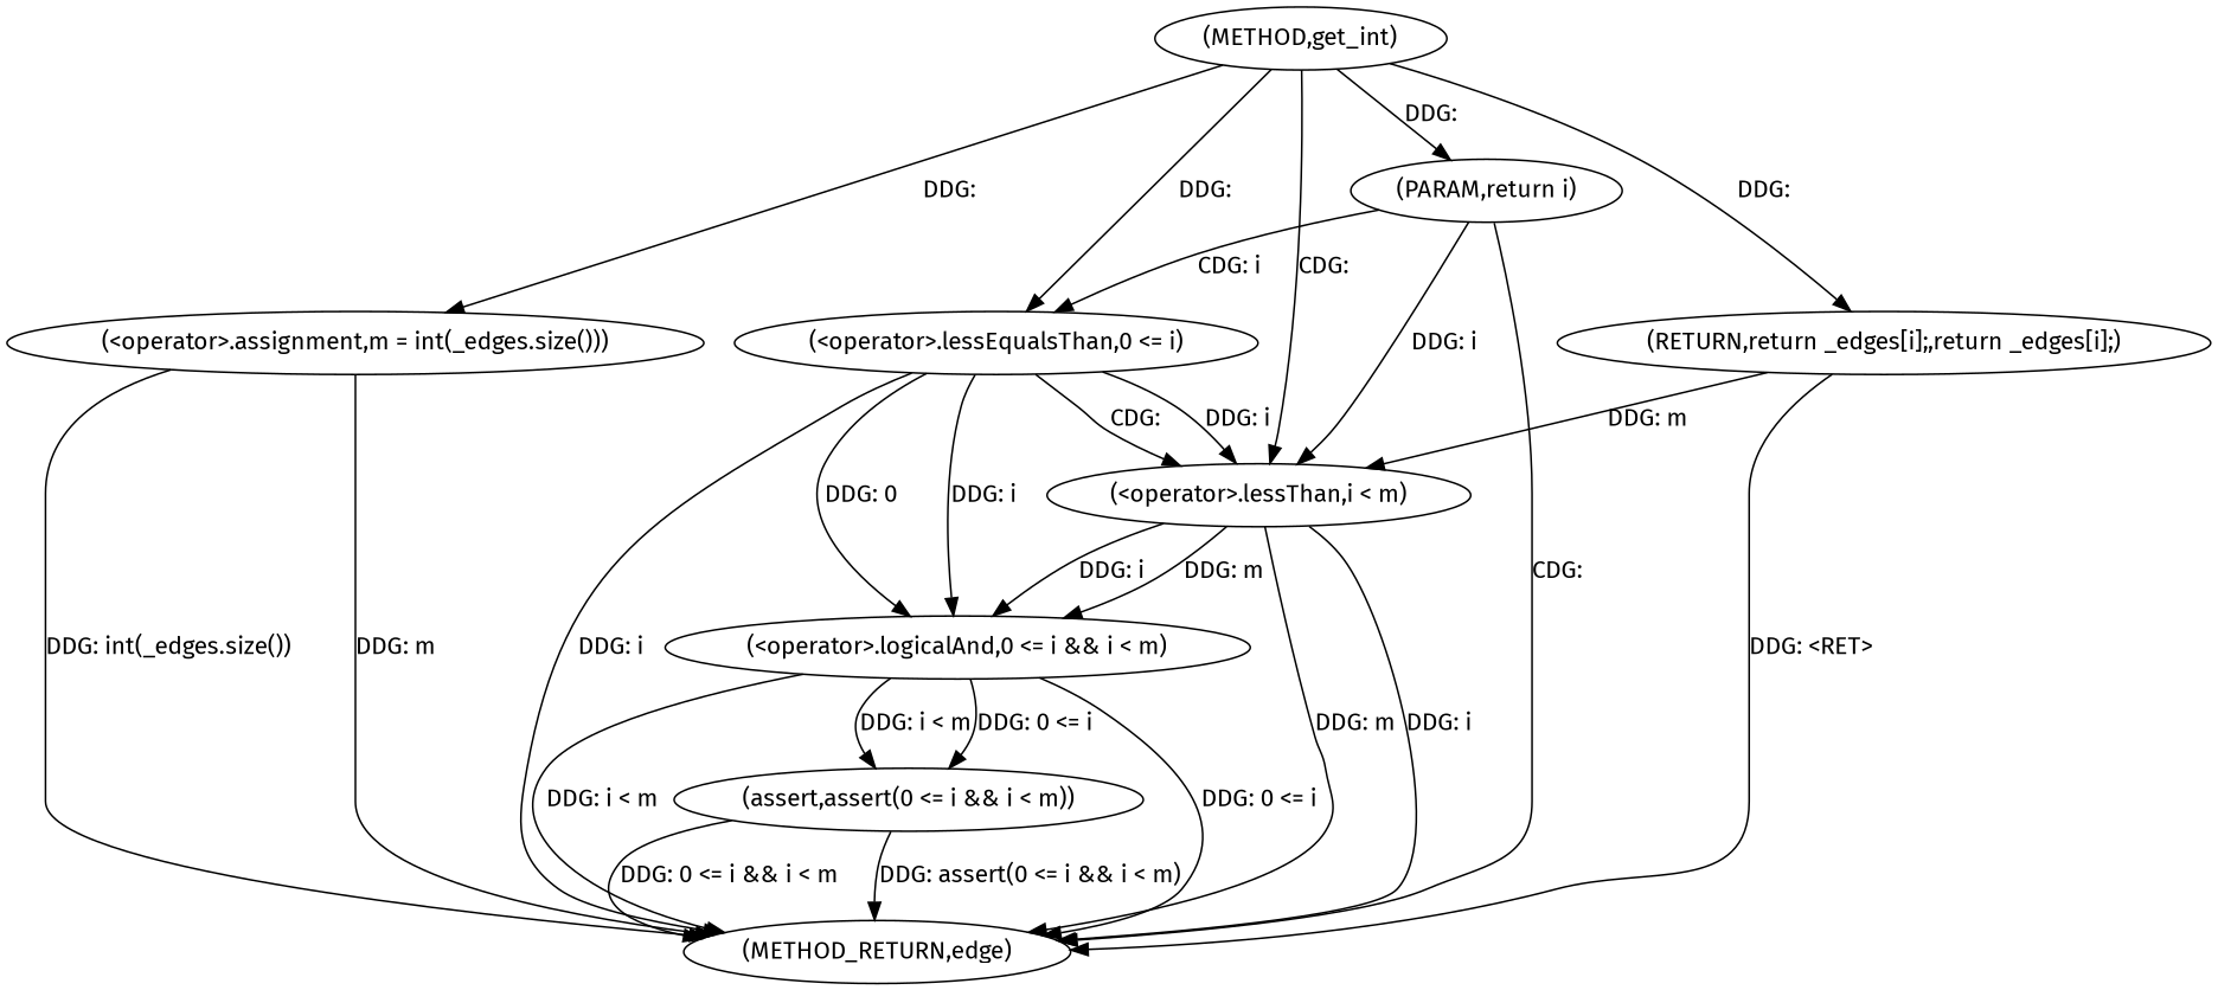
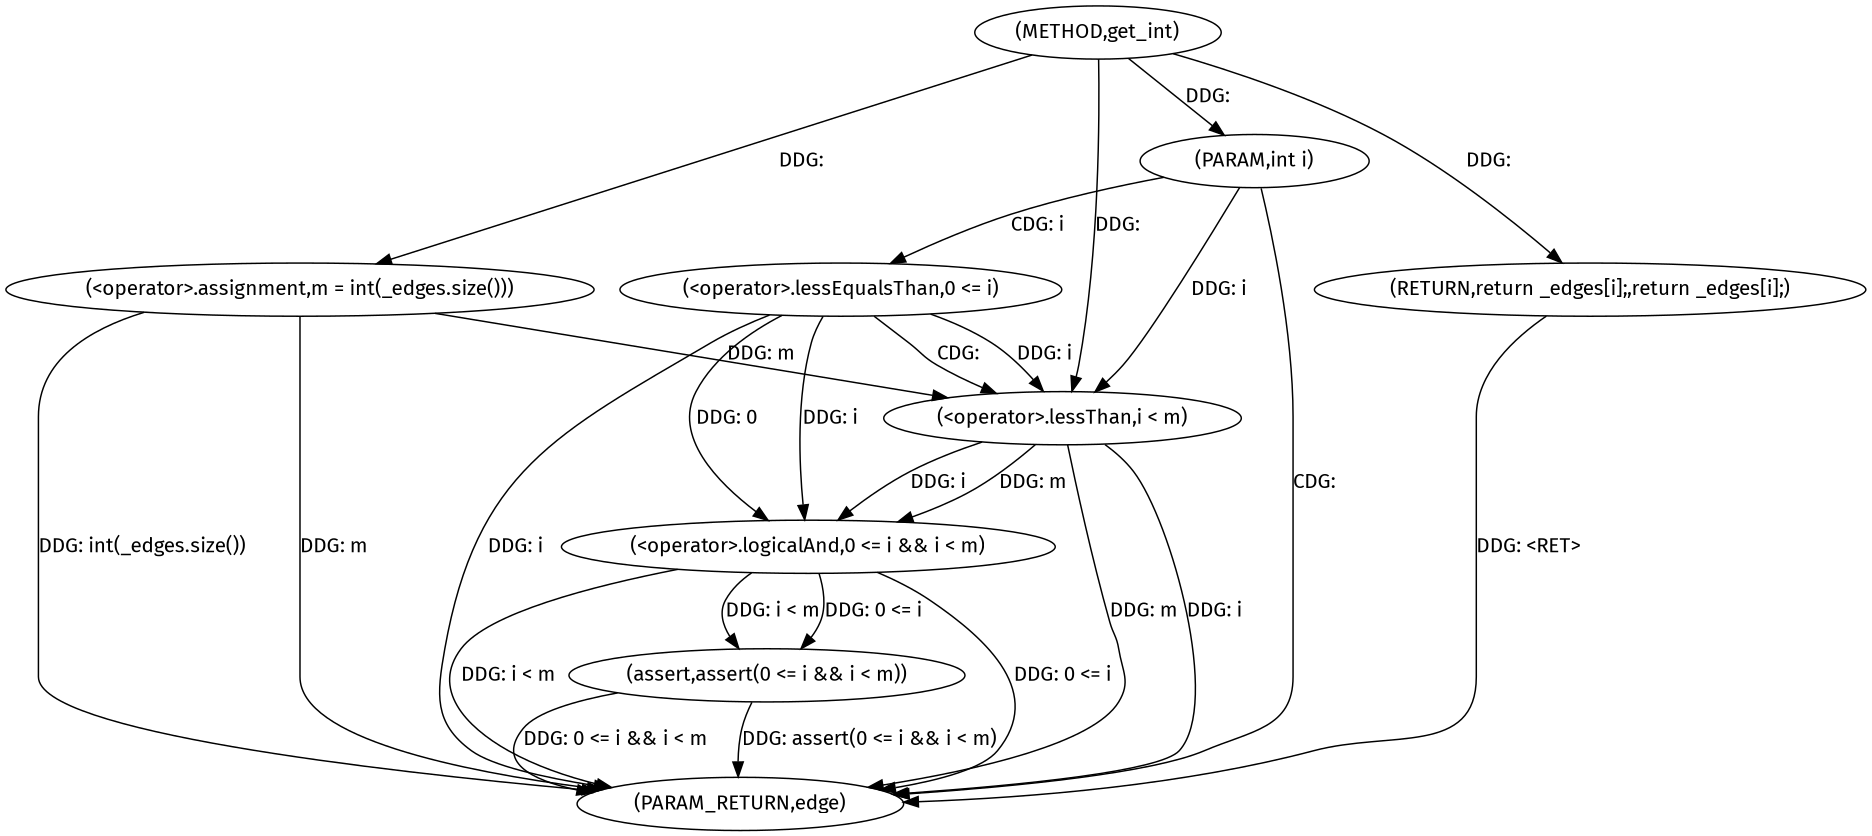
  digraph {
    fontname="Fira Sans"
    node [fontname="Fira Sans"]
    edge [fontname="Fira Sans"]
    n1 [label="(METHOD,get_int)"]
-   n2 [label="(PARAM,return i)"]
+   n2 [label="(PARAM,int i)"]
    n3 [label="(<operator>.assignment,m = int(_edges.size()))"]
    n4 [label="(RETURN,return _edges[i];,return _edges[i];)"]
    n5 [label="(<operator>.lessEqualsThan,0 <= i)"]
    n6 [label="(<operator>.lessThan,i < m)"]
-   n7 [label="(METHOD_RETURN,edge)"]
+   n7 [label="(PARAM_RETURN,edge)"]
    n8 [label="(<operator>.logicalAnd,0 <= i && i < m)"]
    n9 [label="(assert,assert(0 <= i && i < m))"]
    n1 -> n2 [label="DDG: "]
    n1 -> n3 [label="DDG: "]
    n1 -> n4 [label="DDG: "]
-   n1 -> n5 [label="DDG: "]
-   n1 -> n6 [label="CDG: "]
+   n1 -> n6 [label="DDG: "]
    n2 -> n5 [label="CDG: i"]
    n2 -> n6 [label="DDG: i"]
    n2 -> n7 [label="CDG: "]
-   n4 -> n6 [label="DDG: m"]
+   n3 -> n6 [label="DDG: m"]
    n3 -> n7 [label="DDG: m"]
    n3 -> n7 [label="DDG: int(_edges.size())"]
    n4 -> n7 [label="DDG: <RET>"]
    n5 -> n6 [label="DDG: i"]
    n5 -> n6 [label="CDG: "]
    n5 -> n7 [label="DDG: i"]
    n5 -> n8 [label="DDG: 0"]
    n5 -> n8 [label="DDG: i"]
    n6 -> n7 [label="DDG: i"]
    n6 -> n7 [label="DDG: m"]
    n6 -> n8 [label="DDG: i"]
    n6 -> n8 [label="DDG: m"]
    n8 -> n7 [label="DDG: 0 <= i"]
    n8 -> n7 [label="DDG: i < m"]
    n8 -> n9 [label="DDG: i < m"]
    n8 -> n9 [label="DDG: 0 <= i"]
    n9 -> n7 [label="DDG: 0 <= i && i < m"]
    n9 -> n7 [label="DDG: assert(0 <= i && i < m)"]
  }
